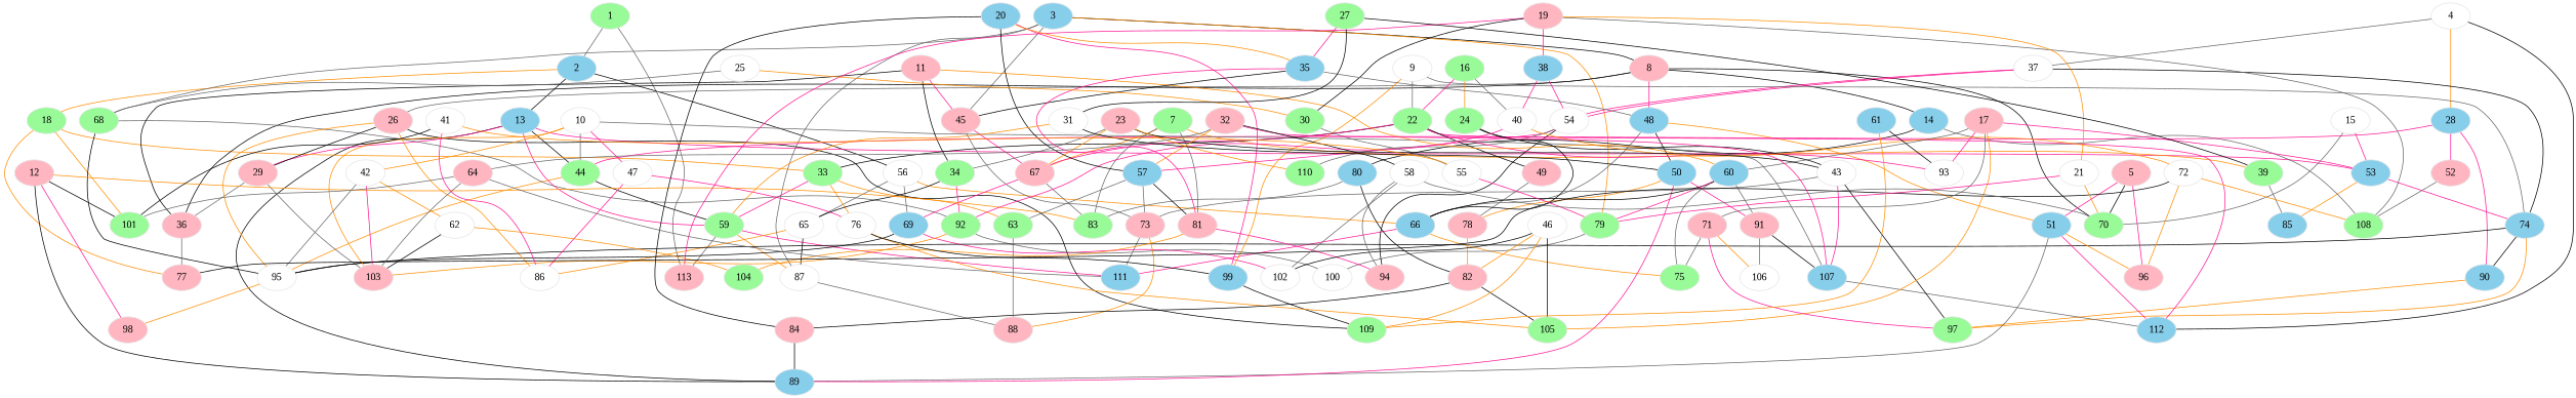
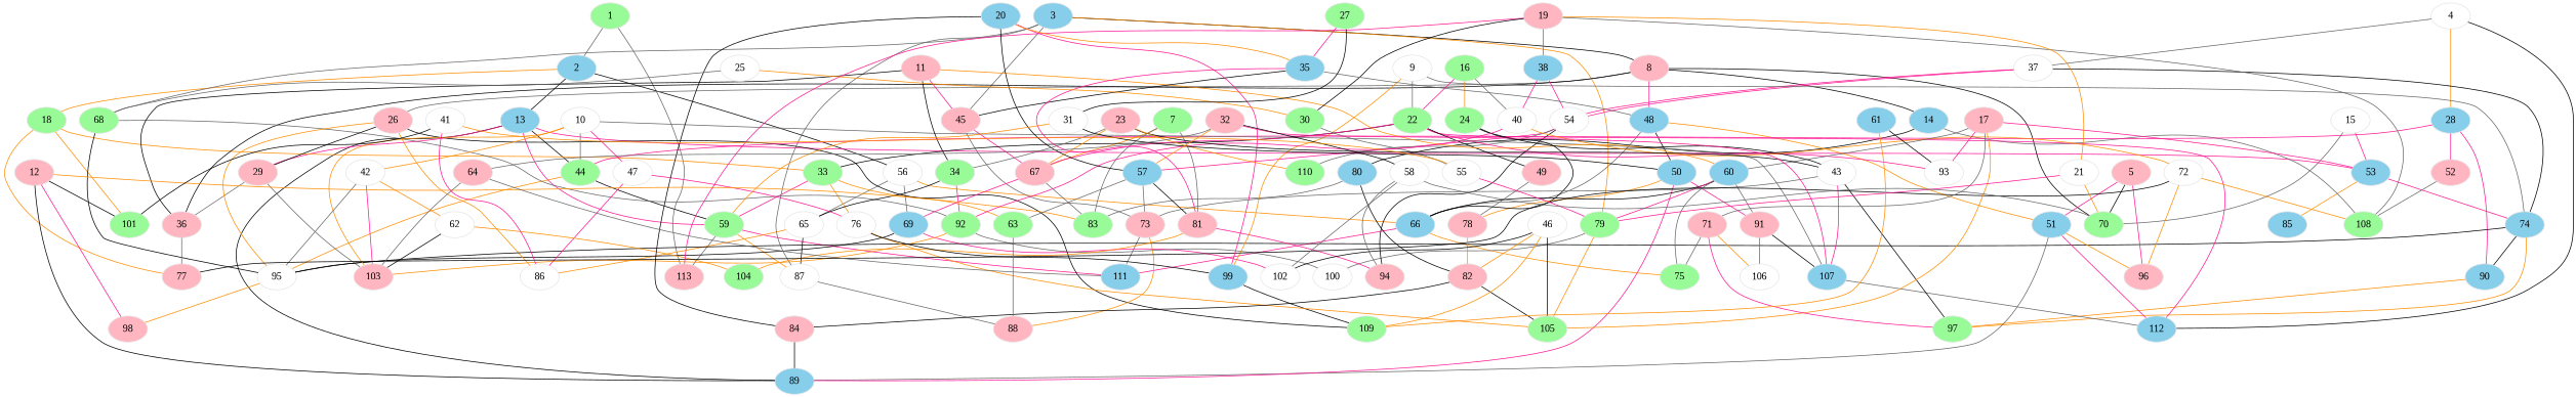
  graph {
    fontname="Liberation Serif"
    node [color=gray90 fillcolor=lightpink fontname="Liberation Serif" style=filled]
    edge [color=gray40 fontname="Liberation Serif"]
    1 [fillcolor=palegreen]
    2 [fillcolor=skyblue]
    113
    13 [fillcolor=skyblue]
    18 [fillcolor=palegreen]
    56 [fillcolor=white]
    44 [fillcolor=palegreen]
    89 [fillcolor=skyblue]
    29
    53 [fillcolor=skyblue]
    59 [fillcolor=palegreen]
    101 [fillcolor=palegreen]
    33 [fillcolor=palegreen]
    77
    66 [fillcolor=skyblue]
    65 [fillcolor=white]
    69 [fillcolor=skyblue]
    3 [fillcolor=skyblue]
    8
    45
    68 [fillcolor=palegreen]
    79 [fillcolor=palegreen]
    87 [fillcolor=white]
    70 [fillcolor=palegreen]
    14 [fillcolor=skyblue]
    26
    36
    48 [fillcolor=skyblue]
    67
    73
    95 [fillcolor=white]
    92 [fillcolor=palegreen]
    105 [fillcolor=palegreen]
    100 [fillcolor=white]
    88
    4 [fillcolor=white]
    28 [fillcolor=skyblue]
    37 [fillcolor=white]
    112 [fillcolor=skyblue]
    52
    90 [fillcolor=skyblue]
    74 [fillcolor=skyblue]
    54 [fillcolor=white]
    51 [fillcolor=skyblue]
    5
    96
    83 [fillcolor=palegreen]
    7 [fillcolor=palegreen]
-   39 [fillcolor=palegreen]
    81
    85 [fillcolor=skyblue]
    94
    104 [fillcolor=palegreen]
    80 [fillcolor=skyblue]
    108 [fillcolor=palegreen]
    86 [fillcolor=white]
    109 [fillcolor=palegreen]
    50 [fillcolor=skyblue]
    9 [fillcolor=white]
    22 [fillcolor=palegreen]
    99 [fillcolor=skyblue]
    93 [fillcolor=white]
    49
    97 [fillcolor=palegreen]
    10 [fillcolor=white]
    42 [fillcolor=white]
    47 [fillcolor=white]
    103
    107 [fillcolor=skyblue]
    62 [fillcolor=white]
    76 [fillcolor=white]
    11
    34 [fillcolor=palegreen]
    60 [fillcolor=skyblue]
    91
    75 [fillcolor=palegreen]
    12
    98
    111 [fillcolor=skyblue]
    82
    15 [fillcolor=white]
    16 [fillcolor=palegreen]
    24 [fillcolor=palegreen]
    40 [fillcolor=white]
    43 [fillcolor=white]
    72 [fillcolor=white]
    17
    71
    106 [fillcolor=white]
    63 [fillcolor=palegreen]
    19
    21 [fillcolor=white]
    30 [fillcolor=palegreen]
    38 [fillcolor=skyblue]
    55 [fillcolor=white]
    20 [fillcolor=skyblue]
    35 [fillcolor=skyblue]
    57 [fillcolor=skyblue]
    84
    78
    23
    110 [fillcolor=palegreen]
    25 [fillcolor=white]
    27 [fillcolor=palegreen]
    31 [fillcolor=white]
    32
    58 [fillcolor=white]
    64
    102 [fillcolor=white]
    41 [fillcolor=white]
    46 [fillcolor=white]
    61 [fillcolor=skyblue]
    1 -- 2
    1 -- 113
    2 -- 13 [color=black]
    2 -- 18 [color=darkorange]
    2 -- 56 [color=black]
    13 -- 44 [color=black]
    13 -- 89 [color=black]
    13 -- 29 [color=deeppink]
    13 -- 53 [color=deeppink]
    13 -- 59 [color=deeppink]
    18 -- 101 [color=darkorange]
    18 -- 33 [color=darkorange]
    18 -- 77 [color=darkorange]
    56 -- 66 [color=darkorange]
    56 -- 65
    56 -- 69
    44 -- 59 [color=black]
    44 -- 95 [color=darkorange]
    29 -- 36
    29 -- 103
    53 -- 74 [color=deeppink]
    53 -- 85 [color=darkorange]
    59 -- 113
    59 -- 87 [color=darkorange]
    59 -- 111 [color=deeppink]
    33 -- 59 [color=deeppink]
    33 -- 76 [color=darkorange]
    33 -- 63 [color=darkorange]
    66 -- 75 [color=darkorange]
    66 -- 111 [color=deeppink]
    65 -- 87 [color=black]
    65 -- 86 [color=darkorange]
    69 -- 95 [color=black]
    69 -- 102 [color=deeppink]
    3 -- 8 [color=black]
    3 -- 45
    3 -- 68
    3 -- 79 [color=darkorange]
    3 -- 87
    8 -- 70 [color=black]
    8 -- 14 [color=black]
    8 -- 26
    8 -- 36 [color=black]
    8 -- 48 [color=deeppink]
    45 -- 67 [color=deeppink]
    45 -- 73
    68 -- 95 [color=black]
    68 -- 92
+   79 -- 105 [color=darkorange]
    79 -- 100
    87 -- 88
    14 -- 80 [color=black]
    14 -- 108
    26 -- 29 [color=black]
    26 -- 95 [color=darkorange]
    26 -- 86 [color=darkorange]
    26 -- 109 [color=black]
    36 -- 77
    48 -- 66
    48 -- 51 [color=darkorange]
    48 -- 50 [color=black]
    67 -- 69 [color=deeppink]
    67 -- 83
    73 -- 88 [color=darkorange]
    73 -- 111
    95 -- 98 [color=darkorange]
    92 -- 100
    92 -- 103 [color=darkorange]
    4 -- 28 [color=darkorange]
    4 -- 37
    4 -- 112 [color=black]
    28 -- 44 [color=deeppink]
    28 -- 52 [color=deeppink]
    28 -- 90 [color=deeppink]
    37 -- 74 [color=black]
    37 -- 54 [color=deeppink]
    37 -- 54 [color=deeppink]
    52 -- 108
    90 -- 97 [color=darkorange]
    74 -- 95 [color=black]
    74 -- 90 [color=black]
    74 -- 97 [color=darkorange]
    54 -- 94 [color=black]
    54 -- 57 [color=deeppink]
    54 -- 110
    51 -- 89
    51 -- 112 [color=deeppink]
    51 -- 96 [color=darkorange]
    5 -- 70 [color=black]
    5 -- 51 [color=deeppink]
    5 -- 96 [color=deeppink]
    7 -- 67 [color=darkorange]
    7 -- 83
-   7 -- 39 [color=darkorange]
    7 -- 81
-   39 -- 85
    81 -- 94 [color=deeppink]
    81 -- 104 [color=darkorange]
    80 -- 83
    80 -- 82 [color=black]
    50 -- 89 [color=deeppink]
    50 -- 91 [color=deeppink]
    50 -- 78 [color=darkorange]
    9 -- 74
    9 -- 22
    9 -- 99 [color=darkorange]
    22 -- 33 [color=black]
    22 -- 67 [color=deeppink]
    22 -- 112 [color=deeppink]
    22 -- 93 [color=deeppink]
    22 -- 49 [color=black]
    99 -- 109 [color=black]
    49 -- 78
    10 -- 44
    10 -- 42 [color=darkorange]
    10 -- 47 [color=deeppink]
    10 -- 103 [color=darkorange]
    10 -- 107
    42 -- 95
    42 -- 103 [color=deeppink]
    42 -- 62 [color=darkorange]
    47 -- 86 [color=deeppink]
    47 -- 76 [color=deeppink]
    107 -- 112
    62 -- 104 [color=darkorange]
    62 -- 103 [color=black]
    76 -- 105 [color=darkorange]
    76 -- 99 [color=black]
    11 -- 45 [color=deeppink]
    11 -- 36 [color=black]
    11 -- 34 [color=black]
    11 -- 60 [color=darkorange]
    34 -- 65 [color=black]
    34 -- 92 [color=deeppink]
    60 -- 66 [color=black]
    60 -- 79 [color=deeppink]
    60 -- 91
    60 -- 75
    91 -- 107 [color=black]
    91 -- 106
    12 -- 89 [color=black]
    12 -- 101 [color=black]
    12 -- 83 [color=darkorange]
    12 -- 98 [color=deeppink]
    82 -- 105 [color=black]
    82 -- 84 [color=black]
    15 -- 53 [color=deeppink]
    15 -- 70
    16 -- 22 [color=deeppink]
    16 -- 24 [color=darkorange]
    16 -- 40
    24 -- 66 [color=black]
    24 -- 43 [color=black]
    40 -- 92 [color=deeppink]
    40 -- 72 [color=darkorange]
    43 -- 73
    43 -- 97 [color=black]
    43 -- 107 [color=deeppink]
    72 -- 77 [color=black]
    72 -- 96 [color=darkorange]
    72 -- 108 [color=darkorange]
    17 -- 53 [color=deeppink]
    17 -- 105 [color=darkorange]
    17 -- 93 [color=deeppink]
    17 -- 60
    17 -- 71
    71 -- 97 [color=deeppink]
    71 -- 75
    71 -- 106 [color=darkorange]
    63 -- 88
    19 -- 113 [color=deeppink]
    19 -- 108
    19 -- 21 [color=darkorange]
    19 -- 30 [color=black]
    19 -- 38 [color=deeppink]
    21 -- 79 [color=deeppink]
    21 -- 70 [color=darkorange]
    30 -- 55
    38 -- 54 [color=deeppink]
    38 -- 40 [color=deeppink]
    55 -- 79 [color=deeppink]
    20 -- 99 [color=deeppink]
    20 -- 35 [color=darkorange]
    20 -- 57 [color=black]
    20 -- 84 [color=black]
    35 -- 45 [color=black]
    35 -- 48
    35 -- 81 [color=deeppink]
    57 -- 73
    57 -- 81 [color=black]
    57 -- 63
    84 -- 89 [color=black]
    78 -- 82 [color=darkorange]
    23 -- 67 [color=darkorange]
    23 -- 34
    23 -- 43 [color=black]
    23 -- 110 [color=darkorange]
    25 -- 68
    25 -- 30 [color=darkorange]
-   27 -- 39 [color=black]
    27 -- 35 [color=deeppink]
    27 -- 31 [color=black]
    31 -- 59 [color=darkorange]
    31 -- 50 [color=black]
    32 -- 107 [color=deeppink]
    32 -- 57 [color=darkorange]
    32 -- 58 [color=black]
    32 -- 64
    58 -- 70
    58 -- 94
    58 -- 102
-   64 -- 101
    64 -- 103
    64 -- 111
    41 -- 101 [color=black]
    41 -- 86 [color=deeppink]
    41 -- 55 [color=darkorange]
    46 -- 105 [color=black]
    46 -- 109 [color=darkorange]
    46 -- 82 [color=darkorange]
    46 -- 102 [color=black]
    61 -- 109 [color=darkorange]
    61 -- 93 [color=black]
  }
